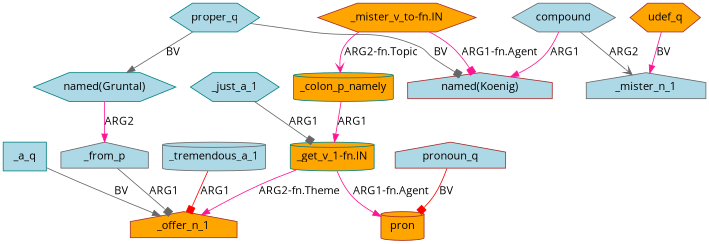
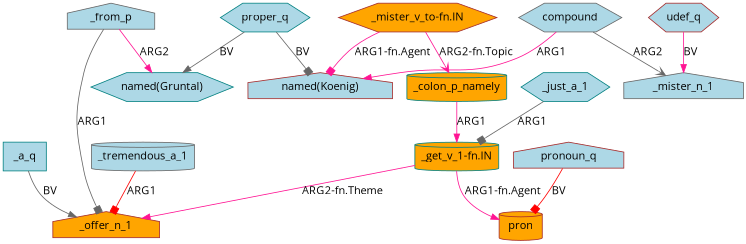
  digraph {
    fontname="Open Sans"
    node [color=teal fillcolor=lightblue fontname="Open Sans" shape=hexagon style=filled]
    edge [arrowhead=normal color=deeppink fontname="Open Sans"]
    proper_q
    "named(Gruntal)"
    "named(Koenig)" [color=brown shape=house]
-   udef_q [color=brown fillcolor=orange]
+   udef_q [color=brown]
    _mister_n_1 [color=gray40 shape=house]
    _tremendous_a_1 [color=gray40 shape=cylinder]
    _offer_n_1 [color=brown fillcolor=orange shape=house]
    _from_p [color=gray40 shape=house]
    "_get_v_1-fn.IN" [fillcolor=orange shape=cylinder]
    pron [color=brown fillcolor=orange shape=cylinder]
    _colon_p_namely [fillcolor=orange shape=cylinder]
    n12 [color=brown fillcolor=orange label="_mister_v_to-fn.IN"]
    compound [color=gray40]
    _a_q [shape=box]
    _just_a_1
    pronoun_q [color=brown shape=house]
    proper_q -> "named(Gruntal)" [color=gray40 label=BV]
    proper_q -> "named(Koenig)" [arrowhead=box color=gray40 label=BV]
    udef_q -> _mister_n_1 [label=BV]
    _tremendous_a_1 -> _offer_n_1 [arrowhead=box color=red label=ARG1]
-   "named(Gruntal)" -> _from_p [label=ARG2]
+   _from_p -> "named(Gruntal)" [label=ARG2]
    _from_p -> _offer_n_1 [arrowhead=box color=gray40 label=ARG1]
    "_get_v_1-fn.IN" -> _offer_n_1 [label="ARG2-fn.Theme"]
    "_get_v_1-fn.IN" -> pron [label="ARG1-fn.Agent"]
    _colon_p_namely -> "_get_v_1-fn.IN" [label=ARG1]
    n12 -> "named(Koenig)" [arrowhead=box label="ARG1-fn.Agent"]
    n12 -> _colon_p_namely [arrowhead=vee label="ARG2-fn.Topic"]
    compound -> "named(Koenig)" [label=ARG1]
    compound -> _mister_n_1 [arrowhead=vee color=gray40 label=ARG2]
    _a_q -> _offer_n_1 [color=gray40 label=BV]
    _just_a_1 -> "_get_v_1-fn.IN" [arrowhead=box color=gray40 label=ARG1]
    pronoun_q -> pron [arrowhead=box color=red label=BV]
  }
